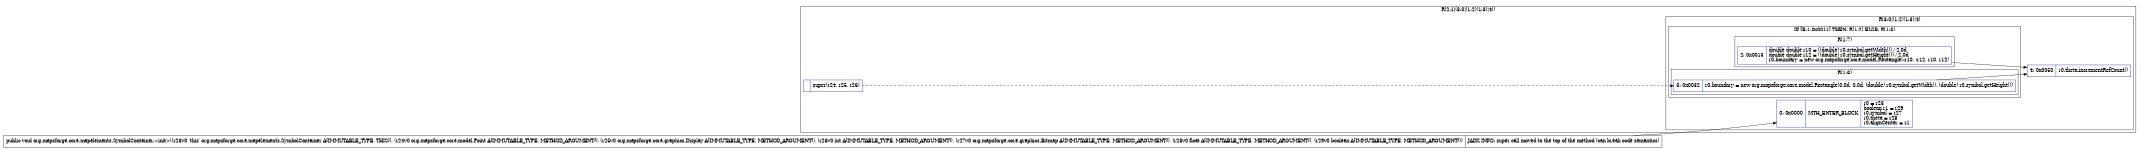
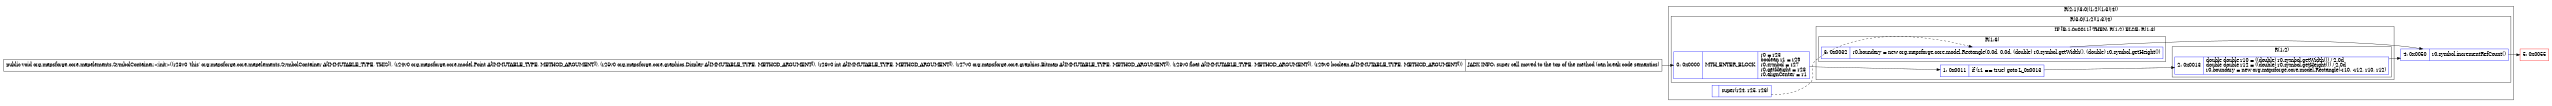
  digraph {
    rankdir=LR
    node [color=blue shape=record]
    n1 [label="{2\:\ 0x0013|double double r10 = ((double) r0.symbol.getWidth()) \/ 2.0d\ldouble double r12 = ((double) r0.symbol.getHeight()) \/ 2.0d\lr0.boundary = new org.mapsforge.core.model.Rectangle(\-r10, \-r12, r10, r12)\l}"]
    n2 [label="{3\:\ 0x0032|r0.boundary = new org.mapsforge.core.model.Rectangle(0.0d, 0.0d, (double) r0.symbol.getWidth(), (double) r0.symbol.getHeight())\l}"]
-   n4 [label="{0\:\ 0x0000|MTH_ENTER_BLOCK\l|r0 = r23\lboolean r1 = r29\lr0.symbol = r27\lr0.theta = r28\lr0.alignCenter = r1\l}"]
-   n5 [label="{4\:\ 0x0050|r0.theta.incrementRefCount()\l}"]
+   n3 [label="{1\:\ 0x0011|if (r1 == true) goto L_0x0013\l}"]
+   n4 [label="{0\:\ 0x0000|MTH_ENTER_BLOCK\l|r0 = r23\lboolean r1 = r29\lr0.symbol = r27\lr0.getHeight = r28\lr0.alignCenter = r1\l}"]
+   n5 [label="{4\:\ 0x0050|r0.symbol.incrementRefCount()\l}"]
    n6 [label="{|super(r24, r25, r26)\l}"]
+   n7 [color=red label="{5\:\ 0x0055}"]
    n8 [label="{public void org.mapsforge.core.mapelements.SymbolContainer.\<init\>((r23v0 'this' org.mapsforge.core.mapelements.SymbolContainer A[IMMUTABLE_TYPE, THIS]), (r24v0 org.mapsforge.core.model.Point A[IMMUTABLE_TYPE, METHOD_ARGUMENT]), (r25v0 org.mapsforge.core.graphics.Display A[IMMUTABLE_TYPE, METHOD_ARGUMENT]), (r26v0 int A[IMMUTABLE_TYPE, METHOD_ARGUMENT]), (r27v0 org.mapsforge.core.graphics.Bitmap A[IMMUTABLE_TYPE, METHOD_ARGUMENT]), (r28v0 float A[IMMUTABLE_TYPE, METHOD_ARGUMENT]), (r29v0 boolean A[IMMUTABLE_TYPE, METHOD_ARGUMENT]))  | JADX INFO: super call moved to the top of the method (can break code semantics)\l}" color=""]
    subgraph cluster_1 {
      label="R(2:1|(3:0|(1:2)(1:3)|4))"
      n6
      subgraph cluster_2 {
        label="R(3:0|(1:2)(1:3)|4)"
        n4
        n5
        subgraph cluster_3 {
          label="IF [B:1:0x0011] THEN: R(1:2) ELSE: R(1:3)"
+         n3
          subgraph cluster_4 {
-           label="R(1:7)"
+           label="R(1:2)"
            n1
          }
          subgraph cluster_5 {
            label="R(1:6)"
            n2
          }
        }
      }
    }
    n1 -> n5
    n2 -> n5
+   n3 -> n1
+   n4 -> n3
+   n5 -> n7
    n6 -> n2 [style=dashed]
    n8 -> n4
  }
